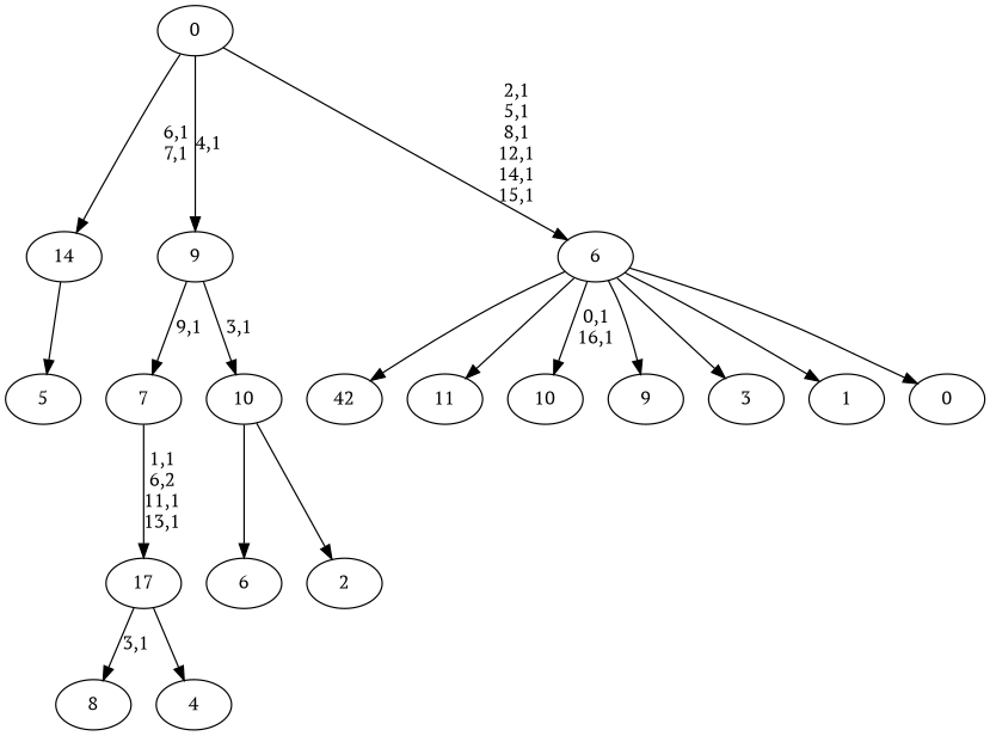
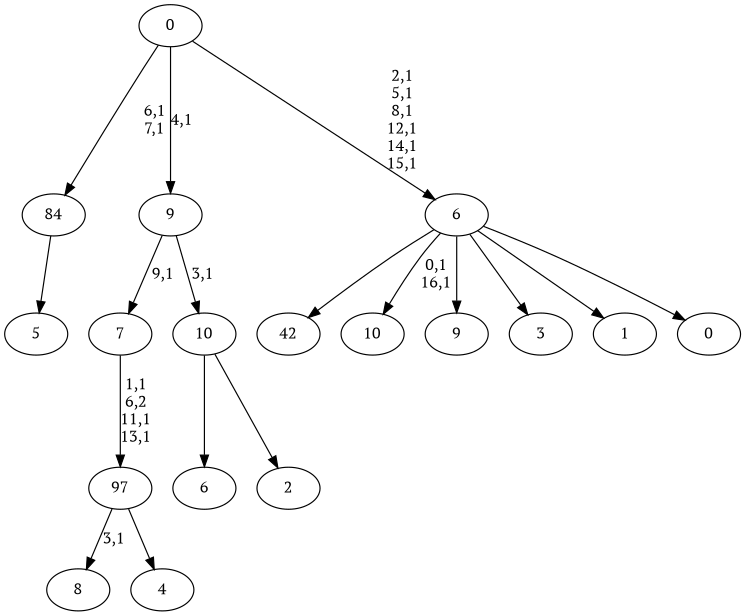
  digraph {
    fontname="PT Serif"
    node [fontname="PT Serif"]
    edge [fontname="PT Serif"]
    n1 [label=42]
-   n2 [label=11]
    n3 [label=10]
    n4 [label=9]
    n5 [label=8]
    n6 [label=7]
-   17
+   17 [label=97]
    n8 [label=6]
    n9 [label=5]
    n10 [label=4]
-   14
+   14 [label=84]
    n12 [label=3]
    n13 [label=2]
    10
    9
    n16 [label=1]
    n17 [label=0]
    6
    0
    n6 -> 17 [label="1,1\n6,2\n11,1\n13,1"]
    17 -> n5 [label="3,1"]
    17 -> n10
    14 -> n9
    10 -> n8
    10 -> n13
    9 -> n6 [label="9,1"]
    9 -> 10 [label="3,1"]
    6 -> n1
-   6 -> n2
    6 -> n3 [label="0,1\n16,1"]
    6 -> n4
    6 -> n12
    6 -> n16
    6 -> n17
    0 -> 14 [label="6,1\n7,1"]
    0 -> 9 [label="4,1"]
    0 -> 6 [label="2,1\n5,1\n8,1\n12,1\n14,1\n15,1"]
  }
